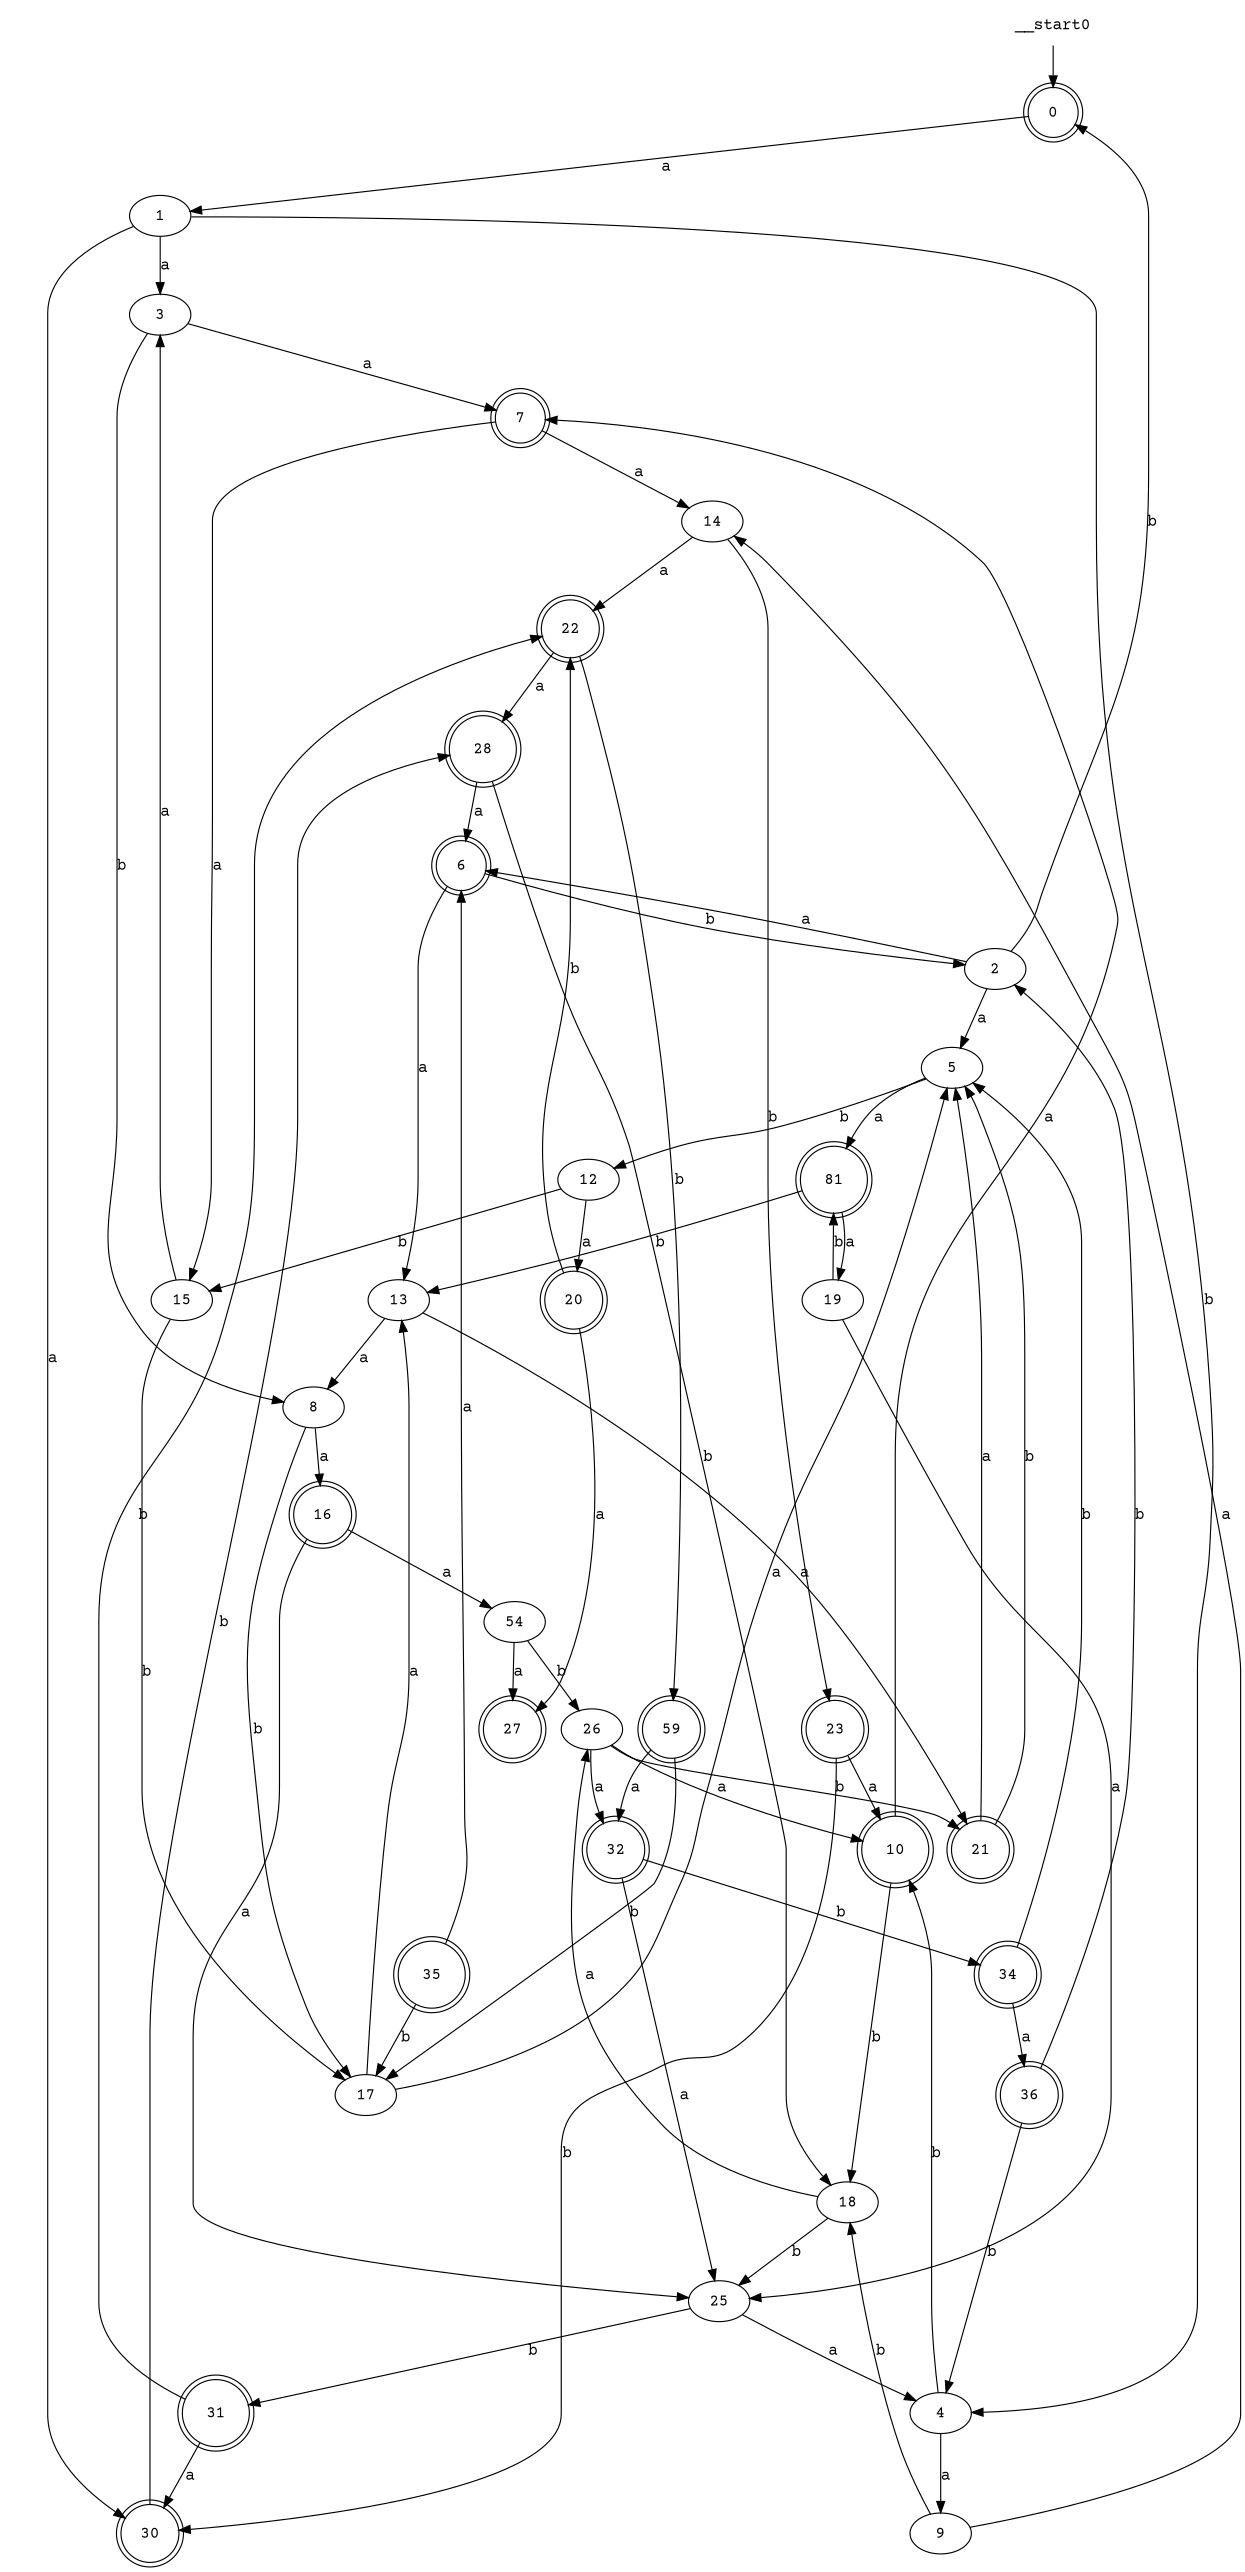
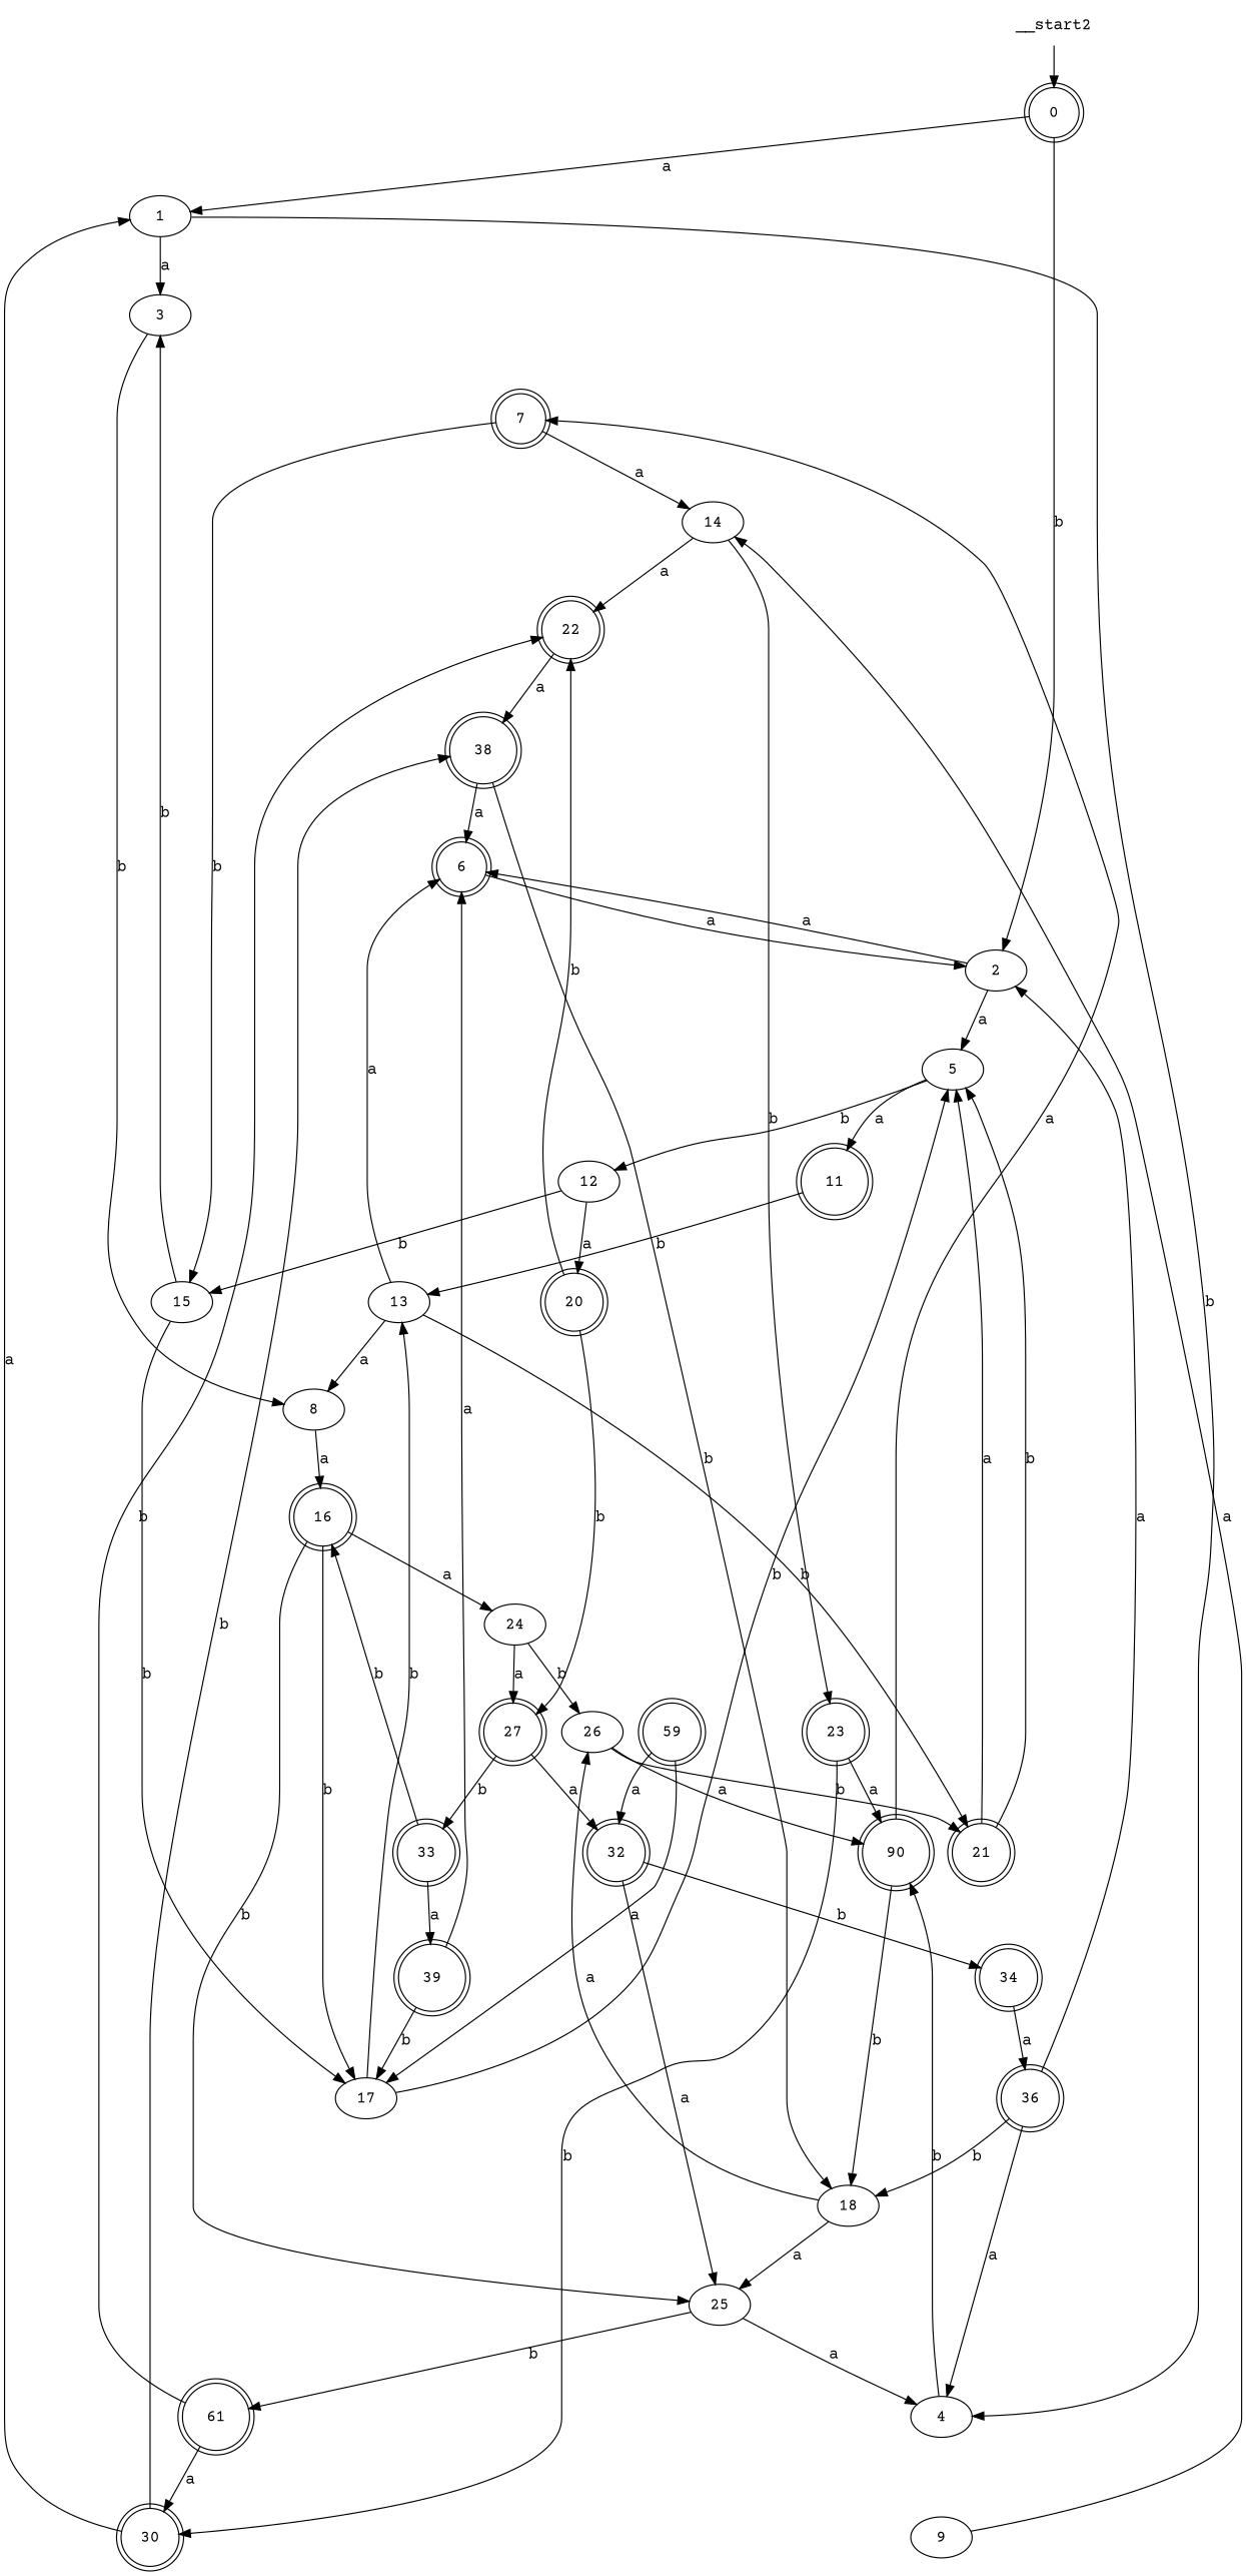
  digraph {
    fontname="Courier Prime"
    node [fontname="Courier Prime" shape=doublecircle]
    edge [fontname="Courier Prime"]
-   __start0 [shape=none]
+   __start0 [shape=none label=__start2]
    0
    1 [shape=""]
    2 [shape=""]
    3 [shape=""]
    4 [shape=""]
    5 [shape=""]
    6
    7
    8 [shape=""]
    9 [shape=""]
-   10
-   11 [label=81]
+   10 [label=90]
+   11
    12 [shape=""]
    13 [shape=""]
    14 [shape=""]
    15 [shape=""]
    16
    17 [shape=""]
    18 [shape=""]
-   19 [shape=""]
    20
    21
    22
    23
-   24 [label=54 shape=""]
+   24 [shape=""]
    25 [shape=""]
    26 [shape=""]
    27
-   28
+   28 [label=38]
    n31 [label=59]
    30
-   31
+   31 [label=61]
    32
+   33
    34
-   35
+   35 [label=39]
    36
    __start0 -> 0
    0 -> 1 [label=a]
-   2 -> 0 [label=b]
+   0 -> 2 [label=b]
    1 -> 3 [label=a]
    1 -> 4 [label=b]
    2 -> 5 [label=a]
    2 -> 6 [label=a]
-   3 -> 7 [label=a]
    3 -> 8 [label=b]
-   4 -> 9 [label=a]
    4 -> 10 [label=b]
    5 -> 11 [label=a]
    5 -> 12 [label=b]
-   6 -> 2 [label=b]
-   6 -> 13 [label=a]
+   6 -> 2 [label=a]
+   13 -> 6 [label=a]
    7 -> 14 [label=a]
-   7 -> 15 [label=a]
+   7 -> 15 [label=b]
    8 -> 16 [label=a]
-   8 -> 17 [label=b]
+   16 -> 17 [label=b]
    9 -> 14 [label=a]
-   9 -> 18 [label=b]
+   36 -> 18 [label=b]
    10 -> 7 [label=a]
    10 -> 18 [label=b]
    11 -> 13 [label=b]
-   11 -> 19 [label=a]
    12 -> 15 [label=b]
    12 -> 20 [label=a]
    13 -> 8 [label=a]
-   13 -> 21 [label=a]
+   13 -> 21 [label=b]
    14 -> 22 [label=a]
    14 -> 23 [label=b]
-   15 -> 3 [label=a]
+   15 -> 3 [label=b]
    15 -> 17 [label=b]
    16 -> 24 [label=a]
-   16 -> 25 [label=a]
-   17 -> 5 [label=a]
-   17 -> 13 [label=a]
-   18 -> 25 [label=b]
+   16 -> 25 [label=b]
+   17 -> 5 [label=b]
+   17 -> 13 [label=b]
+   18 -> 25 [label=a]
    18 -> 26 [label=a]
-   19 -> 11 [label=b]
-   19 -> 25 [label=a]
    20 -> 22 [label=b]
-   20 -> 27 [label=a]
+   20 -> 27 [label=b]
    21 -> 5 [label=a]
    21 -> 5 [label=b]
    22 -> 28 [label=a]
-   22 -> n31 [label=b]
    23 -> 10 [label=a]
    23 -> 30 [label=b]
    24 -> 26 [label=b]
    24 -> 27 [label=a]
    25 -> 4 [label=a]
    25 -> 31 [label=b]
    26 -> 10 [label=a]
    26 -> 21 [label=b]
-   26 -> 32 [label=a]
+   27 -> 32 [label=a]
+   27 -> 33 [label=b]
    28 -> 6 [label=a]
    28 -> 18 [label=b]
-   n31 -> 17 [label=b]
+   n31 -> 17 [label=a]
    n31 -> 32 [label=a]
-   1 -> 30 [label=a]
+   30 -> 1 [label=a]
    30 -> 28 [label=b]
    31 -> 22 [label=b]
    31 -> 30 [label=a]
    32 -> 25 [label=a]
    32 -> 34 [label=b]
-   34 -> 5 [label=b]
+   33 -> 16 [label=b]
+   33 -> 35 [label=a]
    34 -> 36 [label=a]
    35 -> 6 [label=a]
    35 -> 17 [label=b]
-   36 -> 2 [label=b]
-   36 -> 4 [label=b]
+   36 -> 2 [label=a]
+   36 -> 4 [label=a]
  }
